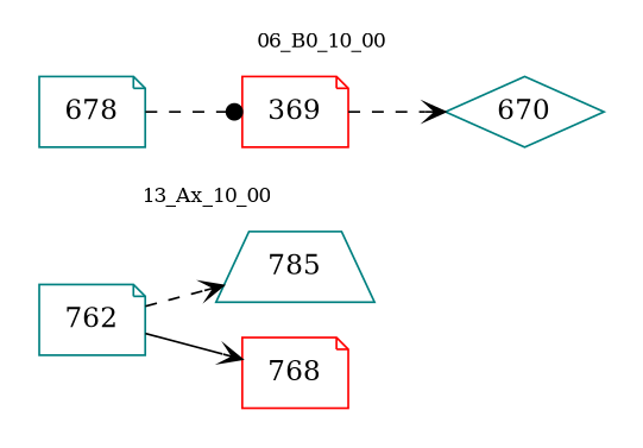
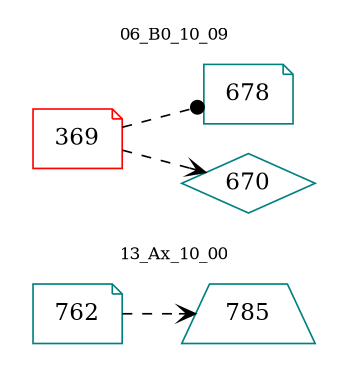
  digraph {
    rankdir=LR
    node [color=teal shape=note]
    edge [arrowhead=vee color=black style=dashed]
    n1 [label=762]
-   n2 [color=red label=768]
    n3 [label=785 shape=trapezium]
    n4 [color=red label=369]
    n5 [label=670 shape=diamond]
    n6 [label=678]
    subgraph cluster_1 {
      color=white
      fontsize=10
      label="13_Ax_10_00"
      n1
-     n2
      n3
    }
    subgraph cluster_2 {
      color=white
      fontsize=10
-     label="06_B0_10_00"
+     label="06_B0_10_09"
      n4
      n5
      n6
    }
-   n1 -> n2 [style=solid]
    n1 -> n3
    n4 -> n5
-   n6 -> n4 [arrowhead=dot]
+   n4 -> n6 [arrowhead=dot]
  }
